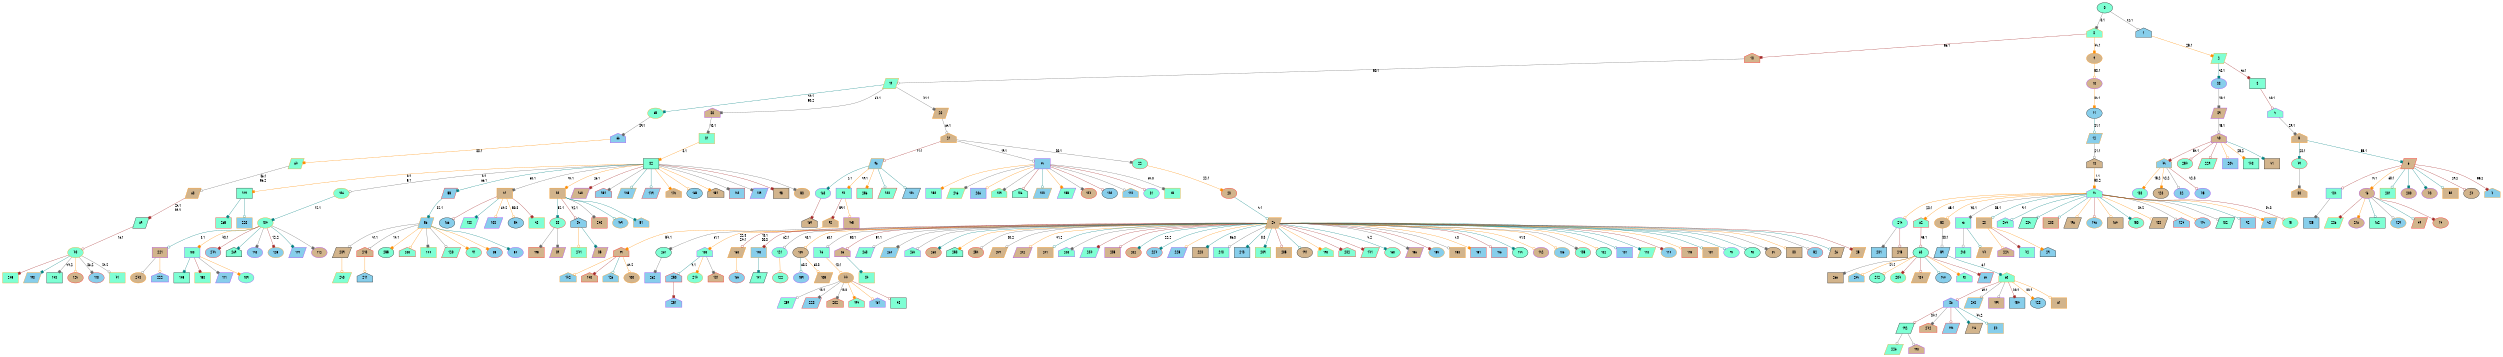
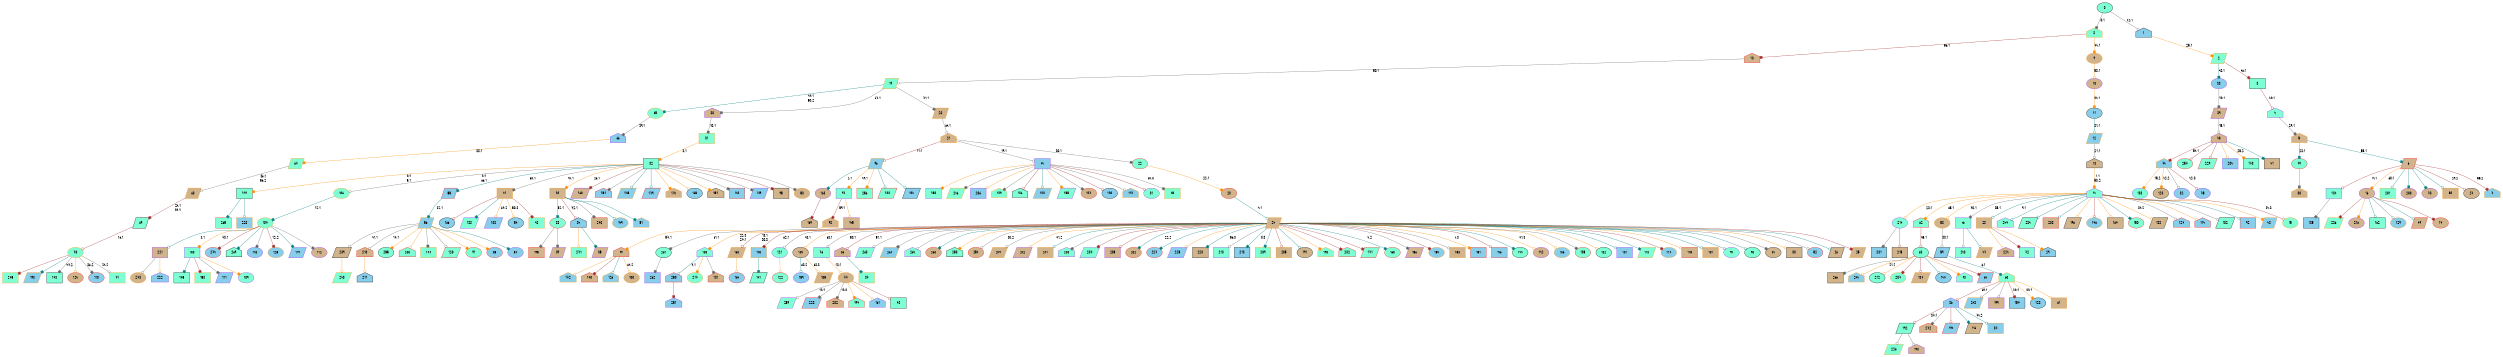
  digraph {
    fontname="Patrick Hand"
    node [color=darkorange fillcolor=aquamarine fontname="Patrick Hand" shape=ellipse style=filled]
    edge [arrowhead=box color=gray40 fontname="Patrick Hand"]
    261 [color=black]
    262 [color=purple fillcolor=skyblue shape=box]
    250 [color=red fillcolor=skyblue shape=house]
    251 [color=purple fillcolor=skyblue shape=house]
    239 [color=black fillcolor=tan shape=parallelogram]
    240 [shape=parallelogram]
    221 [color=purple fillcolor=tan shape=box]
    273 [fillcolor=tan]
    222 [color=purple fillcolor=skyblue shape=house]
    219 [color=black shape=box]
    265 [color=red shape=box]
    220 [fillcolor=skyblue shape=box]
    214 [color=purple]
    231 [color=black fillcolor=skyblue shape=box]
    215 [color=black fillcolor=tan shape=box]
    210 [color=red fillcolor=tan shape=house]
    211 [color=black fillcolor=skyblue shape=house]
    192 [color=black shape=parallelogram]
    226 [shape=parallelogram]
    193 [color=purple fillcolor=tan shape=house]
    184 [color=purple shape=box]
    185 [color=black fillcolor=skyblue shape=box]
    180 [color=purple shape=house]
    217
    181 [color=red fillcolor=tan shape=house]
-   168 [color=purple]
+   168 [color=purple fillcolor=tan]
    169 [color=black fillcolor=tan shape=house]
    163 [fillcolor=tan shape=parallelogram]
    164 [color=red fillcolor=skyblue]
    140 [fillcolor=skyblue shape=box]
    141 [color=black shape=parallelogram]
    121 [color=purple]
    122 [color=red]
    108 [color=purple shape=box]
    175 [color=black shape=box]
    158 [shape=box]
    111 [color=purple fillcolor=skyblue shape=parallelogram]
    109 [color=purple]
    107
    274 [color=red fillcolor=skyblue]
    269 [color=black shape=house]
    143 [color=purple fillcolor=skyblue]
    125 [fillcolor=skyblue]
    119 [color=purple fillcolor=skyblue shape=parallelogram]
    112 [color=purple fillcolor=tan]
    106
    104 [color=black fillcolor=tan]
    159 [color=purple fillcolor=skyblue]
    105 [fillcolor=tan shape=parallelogram]
    99 [color=red fillcolor=tan shape=house]
    172 [fillcolor=skyblue shape=house]
    170 [color=red fillcolor=tan shape=house]
    126 [fillcolor=skyblue shape=house]
    100 [fillcolor=tan]
    98 [fillcolor=tan shape=house]
    97 [color=purple shape=box]
    145 [color=purple fillcolor=tan shape=box]
    96 [fillcolor=skyblue shape=parallelogram]
    256 [color=red shape=box]
    233 [color=red shape=parallelogram]
    134 [color=black fillcolor=skyblue shape=parallelogram]
    88 [color=red]
    195 [color=red fillcolor=tan shape=box]
    89 [color=purple fillcolor=tan shape=parallelogram]
    86 [color=purple fillcolor=skyblue shape=house]
    272 [color=red fillcolor=tan shape=house]
    194 [color=red fillcolor=skyblue shape=parallelogram]
    116 [color=black fillcolor=tan shape=parallelogram]
    87 [fillcolor=skyblue shape=box]
    79 [color=red]
    80 [fillcolor=tan shape=house]
    77 [fillcolor=tan]
    259 [color=purple shape=parallelogram]
    228 [color=red fillcolor=skyblue shape=parallelogram]
    202 [color=red fillcolor=tan shape=house]
    197 [color=red shape=house]
    161 [color=purple fillcolor=skyblue shape=house]
    78 [color=black shape=box]
    76 [color=purple shape=box]
    74 [fillcolor=skyblue shape=house]
    188 [color=purple]
    123 [color=black fillcolor=tan]
    82 [color=purple fillcolor=skyblue]
    75 [color=purple fillcolor=skyblue]
    275 [shape=box]
    70
    198 [fillcolor=skyblue shape=parallelogram]
    173 [color=black shape=box]
    124 [color=red fillcolor=tan]
    110 [color=red fillcolor=skyblue]
    71 [shape=box]
    69 [color=black shape=parallelogram]
    68 [fillcolor=tan shape=parallelogram]
    67 [shape=parallelogram]
    66 [color=purple fillcolor=skyblue shape=house]
    65
    63 [color=black]
    266 [color=black fillcolor=tan shape=box]
    244 [fillcolor=skyblue shape=house]
    212 [color=black]
    207
    187 [fillcolor=tan shape=parallelogram]
    147 [color=black fillcolor=skyblue]
    93 [color=purple shape=house]
    64 [color=red fillcolor=skyblue shape=parallelogram]
    62 [color=red shape=house]
    60 [shape=house]
    243 [fillcolor=skyblue shape=parallelogram]
    199 [color=purple fillcolor=tan shape=box]
    157 [color=black fillcolor=skyblue shape=box]
    128 [color=black fillcolor=skyblue]
    61 [fillcolor=tan shape=box]
    59 [color=black fillcolor=skyblue shape=parallelogram]
    58 [fillcolor=tan]
    56 [fillcolor=skyblue shape=parallelogram]
    255 [color=black]
    230 [color=red shape=house]
    177 [shape=box]
    120 [color=red shape=parallelogram]
    91 [color=red]
    85 [color=red fillcolor=skyblue]
    57 [color=purple fillcolor=skyblue]
    55 [color=red fillcolor=skyblue shape=parallelogram]
    46 [color=purple shape=box]
    248 [color=purple shape=box]
    47 [fillcolor=tan shape=parallelogram]
    44 [color=purple fillcolor=skyblue shape=box]
    253 [color=purple shape=box]
    246 [shape=parallelogram]
    206 [color=purple fillcolor=skyblue shape=box]
    189 [shape=house]
    186 [color=black shape=house]
    183 [fillcolor=skyblue shape=parallelogram]
    155 [color=purple shape=parallelogram]
    137 [color=red fillcolor=tan]
    130 [color=black fillcolor=skyblue]
    113 [fillcolor=skyblue shape=house]
    81 [color=purple]
    45 [shape=box]
    42 [fillcolor=tan shape=box]
    166 [color=black fillcolor=skyblue]
    138 [color=purple shape=parallelogram]
    103 [color=purple fillcolor=skyblue shape=parallelogram]
    54 [color=black fillcolor=skyblue]
    43 [shape=box]
    40 [color=purple fillcolor=tan shape=house]
    257 [color=red]
    229 [color=red shape=parallelogram]
    204 [color=purple fillcolor=skyblue shape=box]
    178 [color=black shape=box]
    41 [color=black fillcolor=tan shape=box]
    39 [color=purple fillcolor=tan shape=parallelogram]
    38 [color=purple fillcolor=skyblue]
    36 [color=purple fillcolor=tan shape=house]
    37 [shape=box]
    34 [color=black fillcolor=skyblue shape=house]
    271 [shape=box]
    35 [color=purple fillcolor=tan shape=parallelogram]
    33 [fillcolor=tan shape=box]
    270 [color=red fillcolor=tan shape=box]
    149 [fillcolor=skyblue]
    51 [fillcolor=skyblue shape=house]
    32 [color=black shape=box]
    260 [color=purple fillcolor=tan shape=parallelogram]
    252 [color=red fillcolor=skyblue shape=house]
    245 [fillcolor=skyblue shape=parallelogram]
    179 [color=red fillcolor=skyblue shape=parallelogram]
    174 [fillcolor=tan shape=house]
    165 [color=black fillcolor=skyblue]
    152 [color=black fillcolor=tan shape=house]
    148 [color=red fillcolor=skyblue shape=box]
    139 [color=purple fillcolor=skyblue shape=parallelogram]
    95 [color=black fillcolor=tan shape=box]
    53 [fillcolor=tan]
    31 [shape=box]
    30 [color=purple fillcolor=tan shape=house]
    28 [fillcolor=tan shape=box]
    224 [color=purple fillcolor=tan shape=house]
    72 [color=purple shape=box]
    29 [color=black fillcolor=skyblue shape=house]
    24 [fillcolor=tan shape=parallelogram]
    268 [color=purple shape=parallelogram]
    267 [fillcolor=skyblue shape=parallelogram]
    264 [color=purple shape=house]
    263 [color=red fillcolor=tan]
    258 [color=black shape=house]
    254 [color=red fillcolor=tan]
    249 [fillcolor=tan shape=parallelogram]
    242 [color=purple fillcolor=tan shape=parallelogram]
    241 [fillcolor=tan shape=box]
    238 [color=purple shape=house]
    237 [color=purple shape=parallelogram]
    235 [color=purple fillcolor=tan shape=box]
    232 [color=red fillcolor=tan]
    227 [color=red fillcolor=skyblue]
    225 [color=purple fillcolor=skyblue shape=parallelogram]
    223 [color=black fillcolor=tan shape=box]
    218 [color=purple shape=box]
    213 [color=black fillcolor=skyblue shape=box]
    209 [shape=box]
    205 [fillcolor=tan shape=box]
    191 [color=black fillcolor=tan]
    190 [shape=house]
    n204 [color=red label=282 shape=house]
    171 [color=red shape=parallelogram]
    160 [color=red]
    156 [color=purple fillcolor=tan shape=parallelogram]
    154 [fillcolor=skyblue]
    153 [fillcolor=tan shape=box]
    151 [color=red fillcolor=skyblue shape=box]
    146 [color=red fillcolor=skyblue shape=box]
    144 [color=black]
    142 [color=purple fillcolor=tan]
    136 [fillcolor=skyblue]
    135 [color=red]
    132 [color=black]
    131 [color=purple fillcolor=skyblue shape=box]
    118 [shape=parallelogram]
    117 [fillcolor=skyblue]
    115 [color=red fillcolor=tan shape=box]
    101 [fillcolor=tan shape=box]
    94 [color=purple]
    90 [color=black]
    84 [color=black fillcolor=tan]
    83 [color=black fillcolor=tan shape=box]
    52 [color=red fillcolor=skyblue]
    26 [color=black fillcolor=tan shape=parallelogram]
    25 [fillcolor=tan shape=parallelogram]
    23 [color=red fillcolor=tan]
    22 [color=red]
    21 [fillcolor=tan shape=house]
    20 [fillcolor=tan shape=parallelogram]
    19 [shape=parallelogram]
    18 [color=red fillcolor=tan shape=house]
    16 [color=purple fillcolor=tan]
    236 [shape=parallelogram]
    216 [color=purple fillcolor=tan]
    162 [color=black shape=box]
    129 [fillcolor=skyblue]
    49 [color=red fillcolor=tan shape=parallelogram]
    17 [color=red fillcolor=tan]
    14 [color=purple shape=house]
    247 [color=purple shape=house]
    234 [color=black shape=parallelogram]
    208 [color=red fillcolor=tan shape=box]
    196 [color=black fillcolor=tan shape=parallelogram]
    176 [fillcolor=skyblue]
    167 [color=black fillcolor=tan shape=box]
    150 [color=red]
    133 [color=black fillcolor=tan shape=parallelogram]
    127 [color=red fillcolor=skyblue shape=house]
-   114 [color=red fillcolor=skyblue]
+   114 [color=red fillcolor=skyblue shape=house]
    102 [color=black shape=parallelogram]
    92 [color=red fillcolor=skyblue shape=box]
    48 [fillcolor=skyblue shape=parallelogram]
    15
    13 [color=black fillcolor=tan shape=house]
    12 [fillcolor=skyblue shape=parallelogram]
    11 [color=black fillcolor=skyblue]
    10 [color=purple fillcolor=tan]
    9 [fillcolor=tan]
    8 [shape=house]
    6 [color=red fillcolor=tan shape=parallelogram]
    201 [shape=box]
    200 [color=purple fillcolor=tan]
    73 [color=purple fillcolor=tan]
    50 [fillcolor=tan shape=box]
    27 [color=black fillcolor=tan]
    7 [fillcolor=skyblue shape=house]
    5 [fillcolor=tan shape=house]
    4 [color=purple shape=house]
    3 [color=black shape=box]
    2 [shape=parallelogram]
    1 [color=black fillcolor=skyblue shape=house]
    0 [color=black]
    261 -> 262
    250 -> 251 [color=brown]
    239 -> 240 [arrowhead=odot color=darkorange]
    221 -> 273 [arrowhead=odot]
    221 -> 222 [arrowhead=odot color=darkorange]
    219 -> 265 [color=teal]
    219 -> 220 [arrowhead=odot color=teal]
    214 -> 231
    214 -> 215 [arrowhead=odot color=brown]
    210 -> 211 [arrowhead=odot color=darkorange]
    192 -> 226 [arrowhead=odot]
    192 -> 193 [arrowhead=odot]
    184 -> 185
    180 -> 250 [arrowhead=odot color=teal label="7,1"]
    180 -> 217 [color=darkorange]
    180 -> 181
    168 -> 169 [color=brown]
    163 -> 164 [arrowhead=odot color=darkorange]
    140 -> 141 [color=teal]
    121 -> 122 [arrowhead=odot color=darkorange]
    108 -> 175 [color=teal]
    108 -> 158 [color=brown]
    108 -> 111
    108 -> 109 [color=darkorange]
    107 -> 221 [arrowhead=odot color=teal label="8,1"]
    107 -> 108 [color=darkorange label="73,1"]
    107 -> 274 [color=brown]
    107 -> 269 [color=teal]
    107 -> 143
    107 -> 125 [color=brown label="12,2"]
    107 -> 119 [color=teal]
    107 -> 112
    106 -> 107 [color=teal label="12,1"]
    104 -> 159 [arrowhead=odot color=teal label="63,2"]
    104 -> 105 [arrowhead=odot color=darkorange label="63,3"]
    99 -> 172 [arrowhead=odot color=darkorange]
    99 -> 170 [color=brown]
    99 -> 126 [arrowhead=odot color=teal]
    99 -> 100 [arrowhead=odot color=darkorange label="64,2"]
    98 -> 99 [color=darkorange label="57,1"]
    97 -> 98 [color=brown label="59,1"]
    97 -> 145 [arrowhead=odot color=darkorange]
    96 -> 168 [color=teal label="2,1"]
    96 -> 97 [color=darkorange label="49,1"]
    96 -> 256 [color=darkorange]
    96 -> 233 [arrowhead=odot color=teal]
    96 -> 134 [arrowhead=odot color=teal]
    88 -> 195
    88 -> 89
    86 -> 192 [arrowhead=odot color=brown label="37,1"]
    86 -> 272
    86 -> 194 [arrowhead=odot color=brown]
    86 -> 116 [color=teal]
    86 -> 87 [arrowhead=odot color=teal label="74,2"]
    79 -> 80
    77 -> 259 [arrowhead=odot label="13,2"]
    77 -> 228
    77 -> 202 [label="13,3"]
    77 -> 197 [color=darkorange]
    77 -> 161 [arrowhead=odot color=darkorange]
    77 -> 78 [arrowhead=odot color=brown]
    76 -> 77 [arrowhead=odot color=darkorange label="13,1"]
    74 -> 188 [color=darkorange label="15,2"]
    74 -> 123 [color=darkorange label="42,2"]
    74 -> 82 [arrowhead=odot]
    74 -> 75 [arrowhead=odot color=brown label="42,3"]
    70 -> 275 [color=brown]
    70 -> 198 [color=teal]
    70 -> 173 [label="47,2"]
    70 -> 124 [arrowhead=odot color=darkorange]
    70 -> 110 [label="36,2"]
    70 -> 71 [arrowhead=odot label="24,2"]
    69 -> 70 [arrowhead=odot color=brown label="16,1"]
    68 -> 69 [color=brown label="24,1\n39,2"]
    67 -> 68 [arrowhead=odot label="36,1\n56,2"]
    66 -> 67 [color=darkorange label="38,1"]
    65 -> 66 [label="39,1"]
    63 -> 266
    63 -> 244 [arrowhead=odot color=darkorange label="21,2"]
    63 -> 212 [arrowhead=odot color=darkorange]
    63 -> 207 [color=brown]
    63 -> 187 [arrowhead=odot color=brown]
    63 -> 147 [arrowhead=odot color=teal]
    63 -> 93 [color=darkorange]
    63 -> 64 [color=brown]
    62 -> 63 [arrowhead=odot color=brown label="45,1"]
    60 -> 86 [arrowhead=odot color=brown label="69,1"]
    60 -> 243 [arrowhead=odot]
    60 -> 199 [arrowhead=odot]
    60 -> 157 [color=brown label="70,2"]
    60 -> 128 [color=darkorange label="33,2"]
    60 -> 61 [arrowhead=odot color=darkorange]
    59 -> 60 [color=teal label="6,1"]
    58 -> 59 [arrowhead=odot label="33,1"]
    56 -> 239 [arrowhead=odot label="41,1"]
    56 -> 210 [arrowhead=odot label="17,1"]
    56 -> 255 [color=darkorange]
    56 -> 230 [arrowhead=odot color=darkorange]
    56 -> 177
    56 -> 120 [arrowhead=odot]
    56 -> 91 [color=darkorange]
    56 -> 85 [color=darkorange]
    56 -> 57 [color=teal]
    55 -> 56 [color=teal label="32,1"]
    46 -> 248 [arrowhead=odot]
    46 -> 47 [arrowhead=odot color=teal]
    44 -> 253 [color=darkorange]
    44 -> 246
    44 -> 206 [arrowhead=odot color=darkorange]
    44 -> 189
    44 -> 186 [arrowhead=odot color=brown]
    44 -> 183 [arrowhead=odot color=teal]
    44 -> 155 [color=darkorange]
    44 -> 137
    44 -> 130 [arrowhead=odot color=brown]
    44 -> 113 [arrowhead=odot]
    44 -> 81 [arrowhead=odot color=brown]
    44 -> 45 [label="64,3"]
    42 -> 166 [arrowhead=odot color=brown]
    42 -> 138 [color=teal]
    42 -> 103 [arrowhead=odot color=darkorange label="67,2"]
    42 -> 54 [arrowhead=odot color=darkorange label="50,3"]
    42 -> 43 [color=brown]
    40 -> 74 [color=brown label="54,1"]
    40 -> 257 [arrowhead=odot color=brown]
    40 -> 229 [arrowhead=odot color=brown]
    40 -> 204 [arrowhead=odot color=darkorange]
    40 -> 178 [color=darkorange label="25,2"]
    40 -> 41 [color=teal]
    39 -> 40 [arrowhead=odot label="15,1"]
    38 -> 39 [label="20,1"]
    36 -> 37 [color=teal]
    34 -> 271 [arrowhead=odot color=darkorange]
    34 -> 35 [color=teal]
    33 -> 88 [color=teal label="52,1"]
    33 -> 34 [arrowhead=odot color=brown label="72,1"]
    33 -> 270
    33 -> 149 [arrowhead=odot color=teal]
    33 -> 51 [color=teal]
    32 -> 219 [color=darkorange label="0,2\n5,1"]
    32 -> 106 [arrowhead=odot label="3,2\n66,1"]
    32 -> 55 [color=teal label="68,1"]
    32 -> 42 [label="44,1"]
    32 -> 33 [color=darkorange label="26,1"]
    32 -> 260 [color=brown]
    32 -> 252
    32 -> 245 [arrowhead=odot color=teal]
    32 -> 179 [arrowhead=odot color=teal]
    32 -> 174 [color=darkorange]
    32 -> 165 [arrowhead=odot color=darkorange]
    32 -> 152 [color=darkorange]
    32 -> 148
    32 -> 139
    32 -> 95 [color=brown]
    32 -> 53
    31 -> 32 [color=darkorange label="3,1"]
    30 -> 31 [label="10,1"]
    28 -> 224 [arrowhead=odot color=darkorange]
    28 -> 72 [color=brown]
    28 -> 29 [color=darkorange]
    24 -> 261 [label="61,1"]
    24 -> 180 [color=darkorange label="22,3\n27,1"]
    24 -> 163 [arrowhead=odot color=brown label="18,1\n30,3"]
    24 -> 140 [color=brown label="62,1"]
    24 -> 121 [arrowhead=odot label="48,1"]
    24 -> 104 [arrowhead=odot color=darkorange label="63,1"]
    24 -> 76 [arrowhead=odot label="53,1"]
    24 -> 36 [arrowhead=odot color=brown label="51,1"]
    24 -> 268 [arrowhead=odot]
    24 -> 267
    24 -> 264 [arrowhead=odot]
    24 -> 263 [color=teal]
    24 -> 258 [color=darkorange]
    24 -> 254 [arrowhead=odot label="30,2"]
    24 -> 249 [arrowhead=odot]
    24 -> 242 [arrowhead=odot color=darkorange label="71,2"]
    24 -> 241 [arrowhead=odot color=teal]
    24 -> 238
    24 -> 237 [color=brown]
    24 -> 235 [arrowhead=odot color=brown]
    24 -> 232 [color=teal label="22,2"]
    24 -> 227 [color=teal]
    24 -> 225 [arrowhead=odot color=darkorange]
    24 -> 223 [color=teal label="56,3"]
    24 -> 218 [arrowhead=odot]
    24 -> 213 [color=teal label="0,3"]
    24 -> 209 [color=teal]
    24 -> 205 [arrowhead=odot color=brown]
    24 -> 191 [arrowhead=odot color=teal]
    24 -> 190 [color=darkorange]
    24 -> n204 [color=brown]
    24 -> 171 [color=brown]
    24 -> 160 [color=teal label="4,2"]
    24 -> 156
    24 -> 154 [color=brown]
    24 -> 153 [arrowhead=odot]
    24 -> 151 [color=darkorange label="4,3"]
    24 -> 146 [arrowhead=odot color=brown]
    24 -> 144 [color=teal]
    24 -> 142 [arrowhead=odot color=darkorange label="71,3"]
    24 -> 136 [arrowhead=odot color=darkorange]
    24 -> 135
    24 -> 132 [arrowhead=odot color=darkorange]
    24 -> 131 [arrowhead=odot color=teal]
    24 -> 118 [color=teal]
    24 -> 117 [color=brown]
    24 -> 115 [arrowhead=odot color=darkorange]
    24 -> 101 [arrowhead=odot color=teal]
    24 -> 94 [arrowhead=odot color=teal]
    24 -> 90 [arrowhead=odot color=teal]
    24 -> 84
    24 -> 83 [arrowhead=odot color=darkorange]
    24 -> 52 [arrowhead=odot]
    24 -> 26 [arrowhead=odot color=teal]
    24 -> 25 [color=brown]
    23 -> 24 [arrowhead=odot color=teal label="4,1"]
    22 -> 23 [color=darkorange label="22,1"]
    21 -> 96 [arrowhead=odot color=brown label="11,1"]
    21 -> 44 [arrowhead=odot label="19,1"]
    21 -> 22 [label="30,1"]
    20 -> 21 [arrowhead=odot label="64,1"]
    19 -> 65 [color=teal label="47,1\n50,2"]
    19 -> 30 [label="67,1"]
    19 -> 20 [label="71,1"]
    18 -> 19 [arrowhead=odot label="50,1"]
    16 -> 236 [color=brown]
    16 -> 216 [color=darkorange]
    16 -> 162 [arrowhead=odot color=teal]
    16 -> 129 [arrowhead=odot]
    16 -> 49 [arrowhead=odot color=teal]
    16 -> 17 [color=brown]
    14 -> 214 [arrowhead=odot color=darkorange label="23,1"]
    14 -> 62 [color=darkorange label="65,1"]
    14 -> 58 [arrowhead=odot color=darkorange label="70,1"]
    14 -> 46 [label="35,1"]
    14 -> 28 [arrowhead=odot color=teal label="9,1"]
    14 -> 247 [arrowhead=odot color=teal]
    14 -> 234 [arrowhead=odot color=teal]
    14 -> 208 [arrowhead=odot color=teal]
    14 -> 196 [arrowhead=odot color=darkorange]
    14 -> 176 [arrowhead=odot color=brown]
    14 -> 167 [arrowhead=odot color=darkorange]
    14 -> 150 [color=teal]
    14 -> 133 [arrowhead=odot color=darkorange label="34,2"]
    14 -> 127 [arrowhead=odot]
    14 -> 114 [arrowhead=odot color=darkorange]
    14 -> 102 [arrowhead=odot]
    14 -> 92 [arrowhead=odot color=teal]
    14 -> 48 [color=darkorange]
    14 -> 15 [arrowhead=odot color=brown label="34,3"]
    13 -> 14 [color=darkorange label="1,1\n58,2"]
    12 -> 13 [arrowhead=odot label="21,1"]
    11 -> 12 [arrowhead=odot color=teal label="31,1"]
    10 -> 11 [color=darkorange label="34,1"]
    9 -> 10 [arrowhead=odot color=darkorange label="58,1"]
    8 -> 18 [color=brown label="56,1"]
    8 -> 9 [color=darkorange label="74,1"]
    6 -> 184 [arrowhead=odot color=brown label="14,1"]
    6 -> 16 [color=darkorange label="60,1"]
    6 -> 201 [arrowhead=odot color=teal]
    6 -> 200 [color=teal]
    6 -> 73 [color=teal]
    6 -> 50 [arrowhead=odot color=teal]
    6 -> 27 [arrowhead=odot color=brown label="29,2"]
    6 -> 7 [color=brown label="55,2"]
    5 -> 79 [color=teal label="28,1"]
    5 -> 6 [color=teal label="55,1"]
    4 -> 5 [label="29,1"]
    3 -> 4 [arrowhead=odot color=brown label="40,1"]
    2 -> 38 [color=teal label="43,1"]
    2 -> 3 [color=brown label="46,1"]
    1 -> 2 [color=darkorange label="25,1"]
    0 -> 8 [label="0,1"]
    0 -> 1 [arrowhead=odot label="42,1"]
  }
